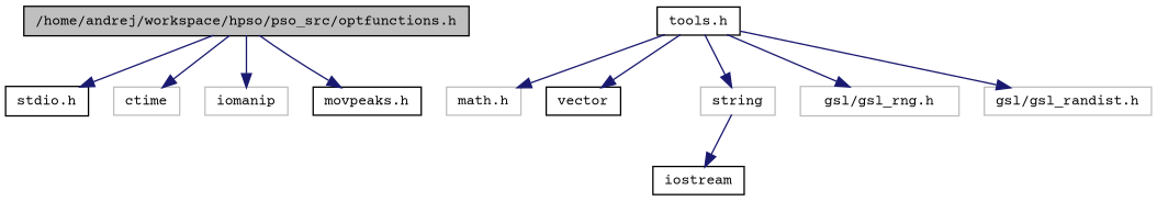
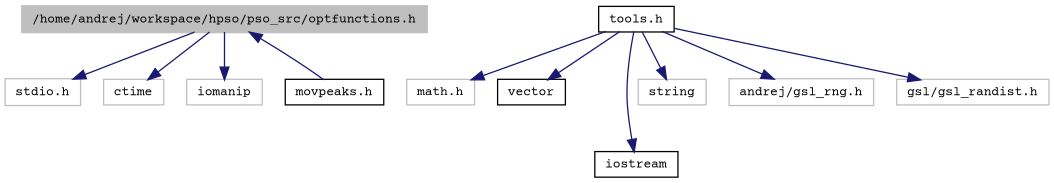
  digraph {
    fontname="Courier Prime"
    node [color=grey75 fontname="Courier Prime" fontsize=10 shape=record]
    edge [color=midnightblue fontname="Courier Prime" fontsize=10 labelfontname=FreeSans labelfontsize=10 style=solid]
-   n1 [color=black fillcolor=grey75 fontcolor=black height=0.2 label="/home/andrej/workspace/hpso/pso_src/optfunctions.h" style=filled width=0.4]
-   n2 [color=black height=0.2 label="stdio.h" width=0.4]
+   n1 [fillcolor=grey75 fontcolor=black height=0.2 label="/home/andrej/workspace/hpso/pso_src/optfunctions.h" style=filled width=0.4]
+   n2 [height=0.2 label="stdio.h" width=0.4]
    n3 [height=0.2 label=ctime width=0.4]
    n4 [height=0.2 label=iomanip width=0.4]
    n5 [color=black height=0.2 label="movpeaks.h" width=0.4]
    n6 [height=0.2 label="math.h" width=0.4]
    n7 [color=black height=0.2 label=vector width=0.4]
    n8 [color=black height=0.2 label="tools.h" width=0.4]
    n9 [color=black height=0.2 label=iostream width=0.4]
    n10 [height=0.2 label=string width=0.4]
-   n11 [height=0.2 label="gsl/gsl_rng.h" width=0.4]
+   n11 [height=0.2 label="andrej/gsl_rng.h" width=0.4]
    n12 [height=0.2 label="gsl/gsl_randist.h" width=0.4]
    n1 -> n2
    n1 -> n3
    n1 -> n4
-   n1 -> n5
+   n5 -> n1
    n8 -> n6
    n8 -> n7
-   n10 -> n9
+   n8 -> n9
    n8 -> n10
    n8 -> n11
    n8 -> n12
  }
